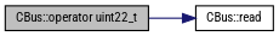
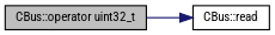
  digraph {
    rankdir=LR
    fontname="Roboto Condensed"
    node [color=black fontname="Roboto Condensed" fontsize=10 shape=record style=filled]
-   n1 [fillcolor=grey75 fontcolor=black height=0.2 label="CBus::operator uint22_t" width=0.4]
+   n1 [fillcolor=grey75 fontcolor=black height=0.2 label="CBus::operator uint32_t" width=0.4]
    n2 [fillcolor=white height=0.2 label="CBus::read" width=0.4]
    n1 -> n2 [color=midnightblue fontname="Roboto Condensed" fontsize=10 labelfontname=Helvetica labelfontsize=10 style=solid]
  }
